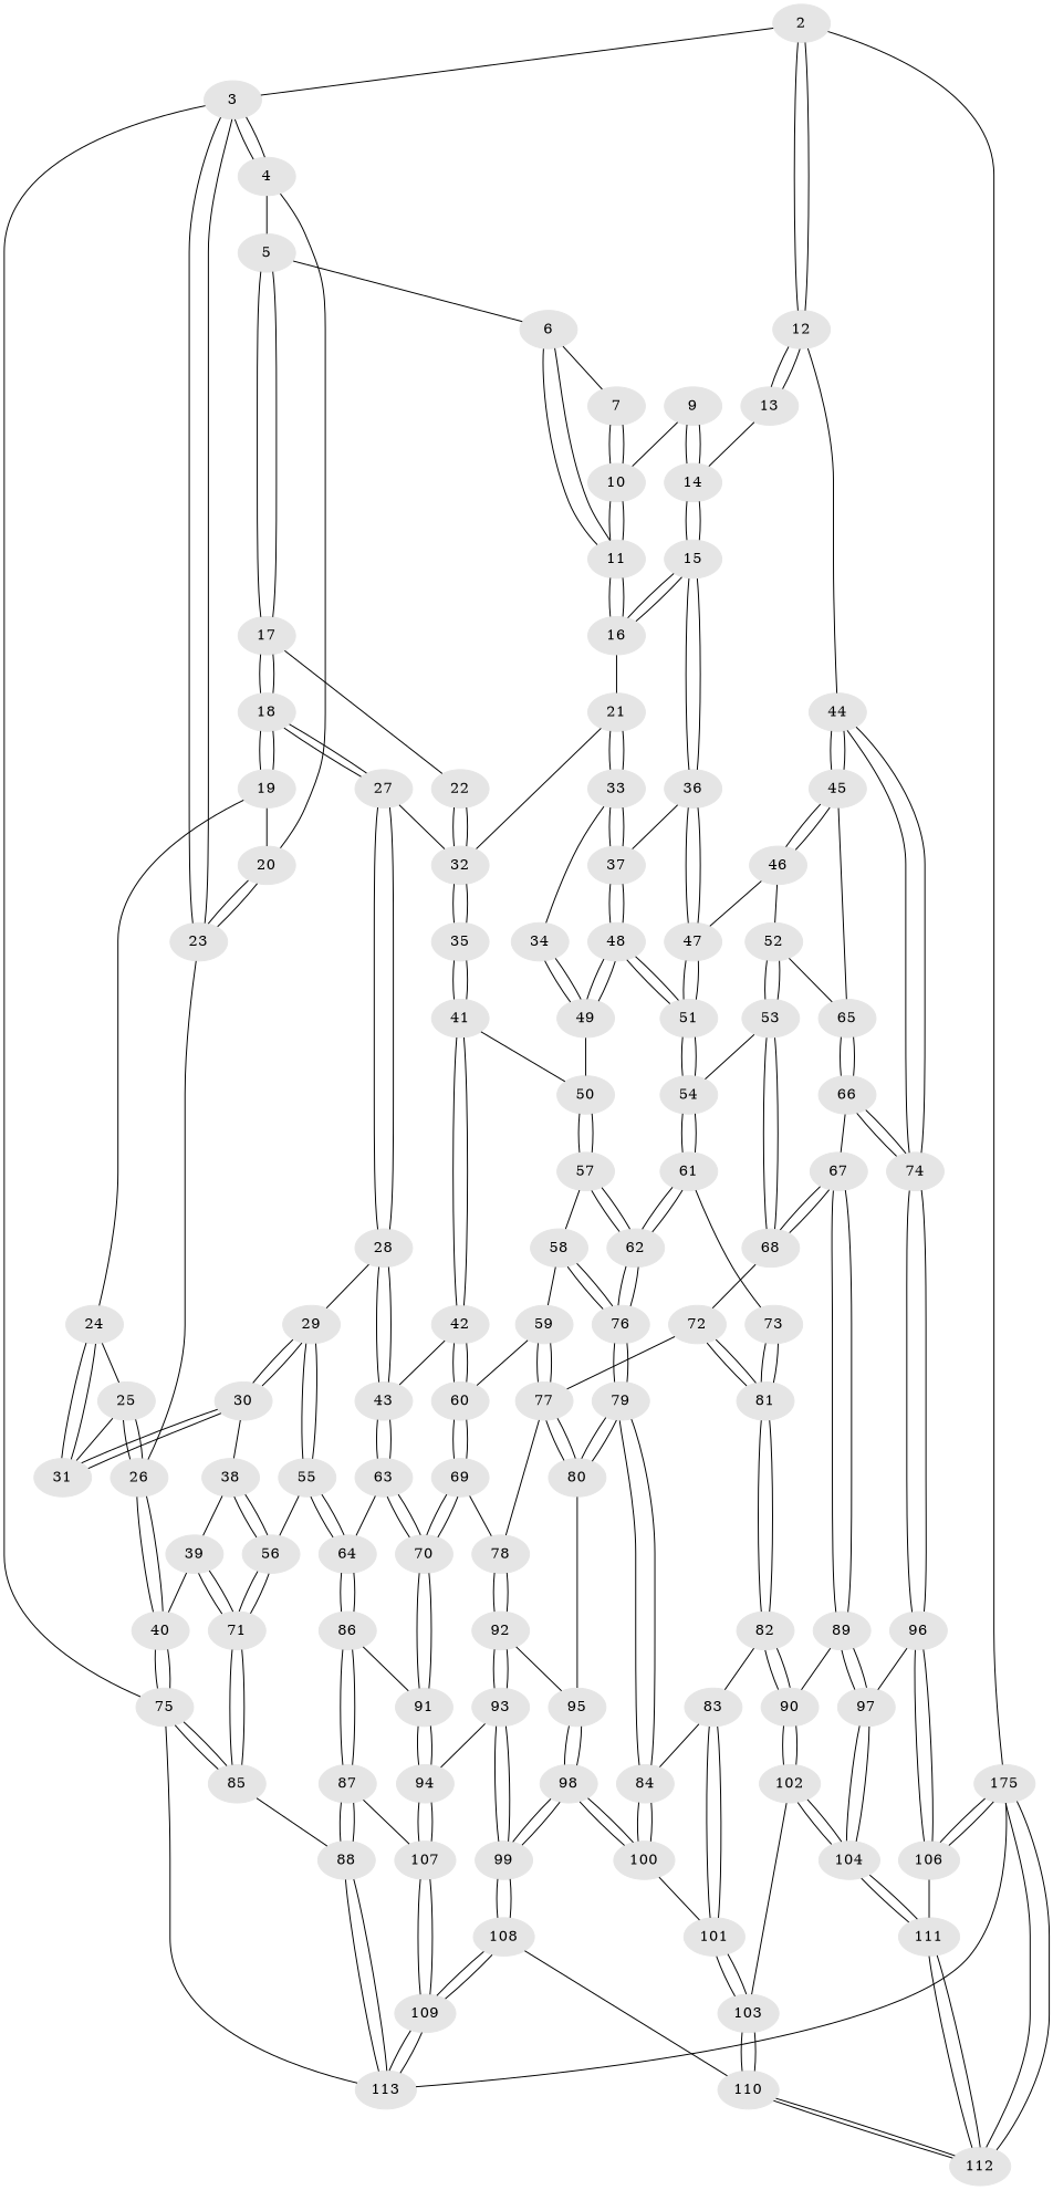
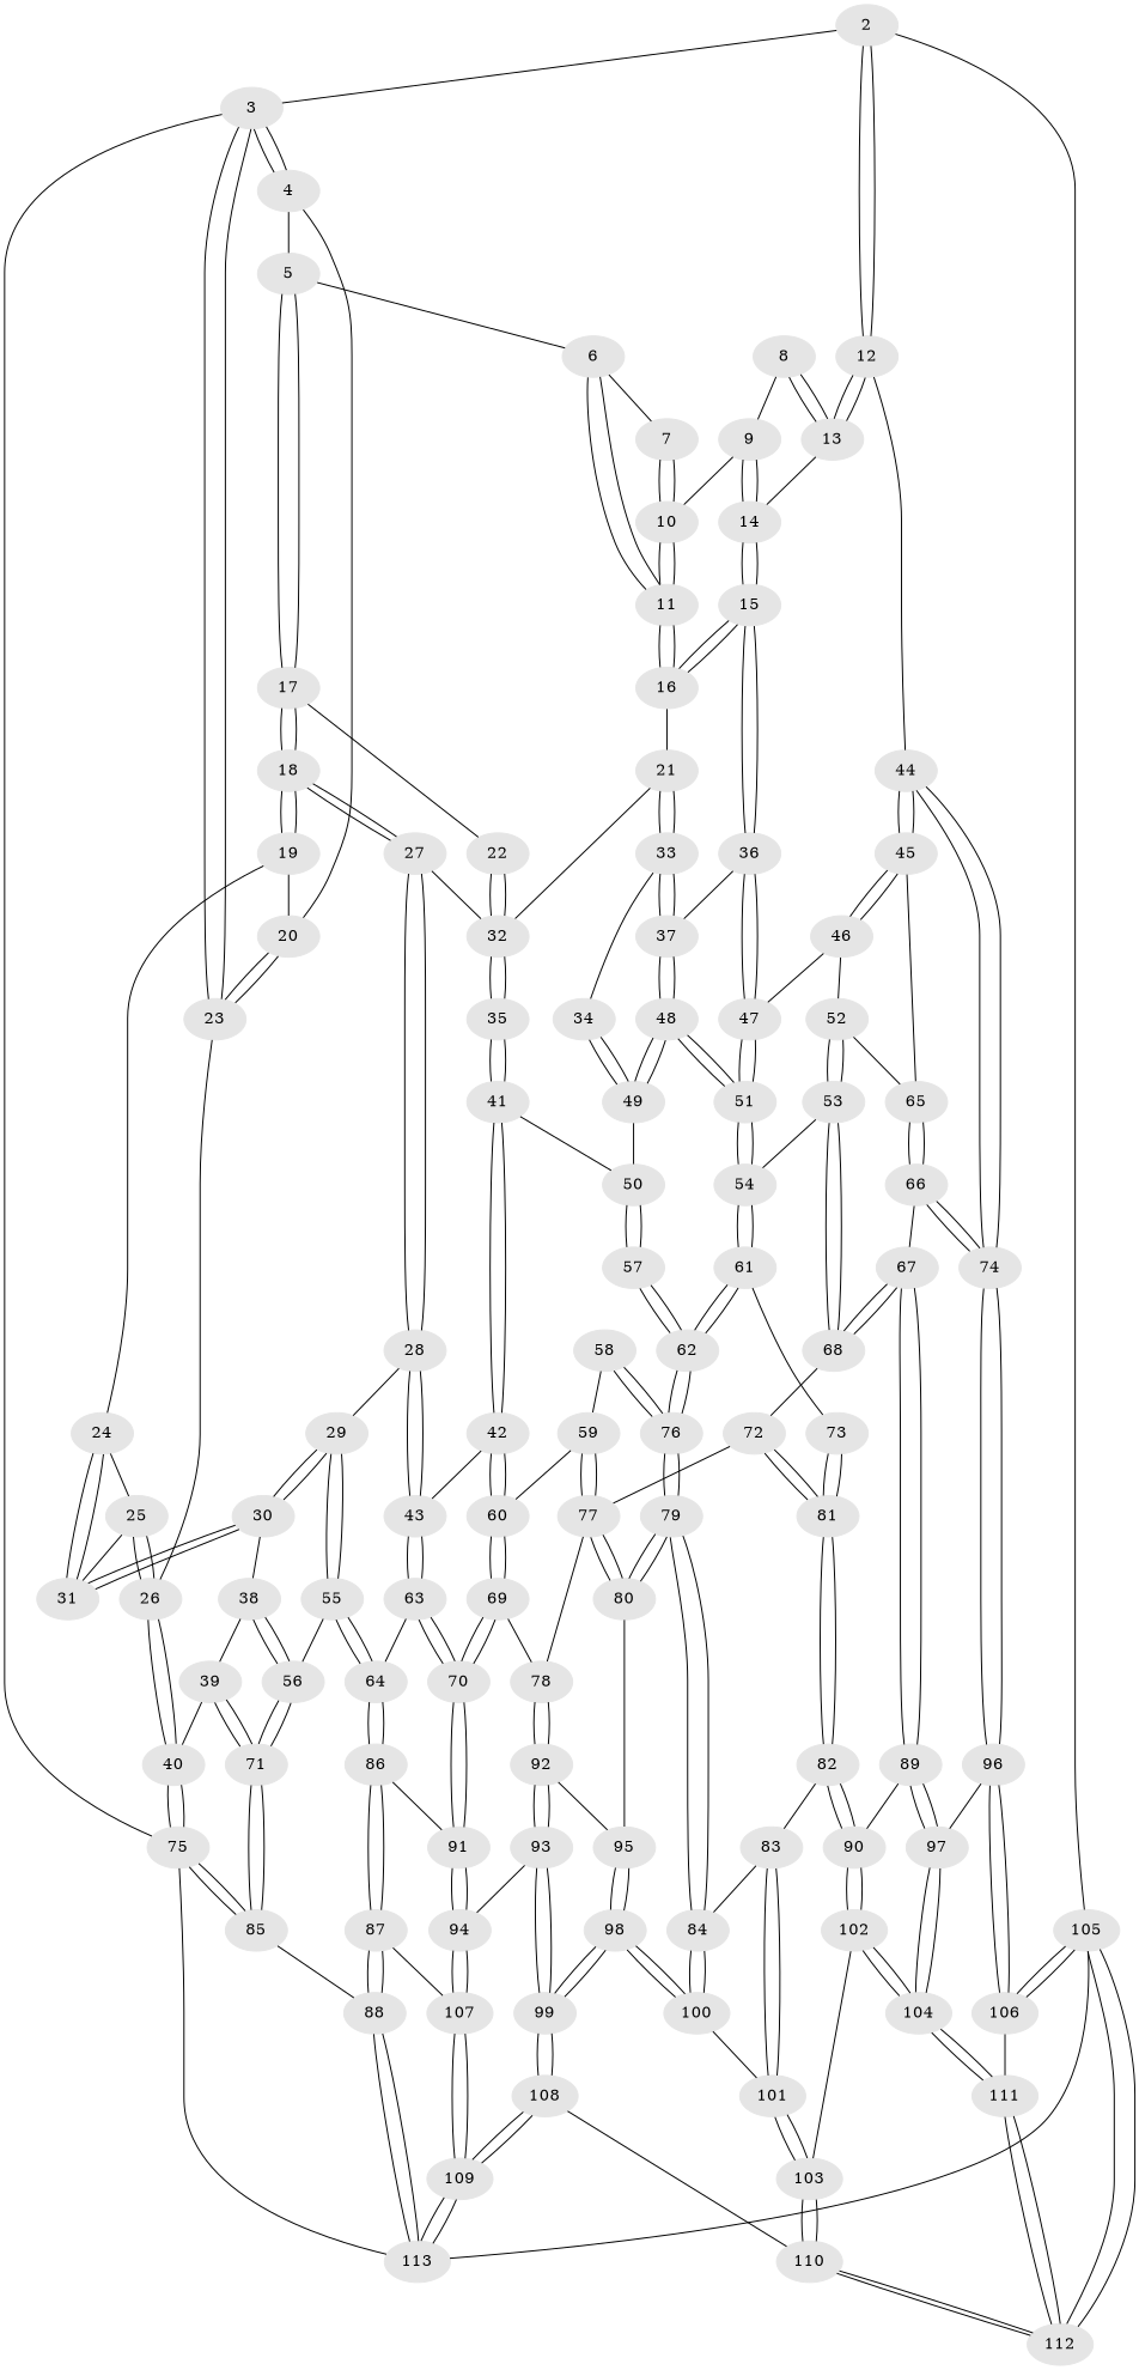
  graph {
    node [color=gray90 style=filled]
    2
    3
    12
-   105 [label=175]
+   105
+   8
    9
    13
    4
    23
    75
    44
    113
    106
    112
    5
    20
    26
    85
    6
    17
    7
    11
    18
    22
    10
    16
    14
    15
    21
    45
    74
    36
    37
    47
    33
    32
    19
    27
    24
    28
    25
    31
    34
    35
    40
    29
    43
    30
    55
    63
    38
    56
    64
    39
    41
    49
    48
    50
    42
    51
    71
    60
    57
    69
    70
    46
    65
    96
    52
    66
    53
    54
    58
    62
    61
    68
    72
    73
    86
    59
    76
    77
    79
    78
    80
    81
    91
    87
    67
    89
    90
    97
    92
    94
    88
    82
    84
    95
    93
    100
    98
    83
    101
    102
    103
    107
    109
    104
    99
    108
    111
    110
    2 -- 3
    2 -- 12
    2 -- 12
    2 -- 105
    3 -- 4
    3 -- 4
    3 -- 23
    3 -- 23
    3 -- 75
    12 -- 13
    12 -- 13
    12 -- 44
    105 -- 113
    105 -- 106
    105 -- 106
    105 -- 112
    105 -- 112
+   8 -- 9
+   8 -- 13
+   8 -- 13
    9 -- 10
    9 -- 14
    9 -- 14
    13 -- 14
    4 -- 5
    4 -- 20
    23 -- 26
    75 -- 113
    75 -- 85
    75 -- 85
    44 -- 45
    44 -- 45
    44 -- 74
    44 -- 74
    106 -- 111
    5 -- 6
    5 -- 17
    5 -- 17
    20 -- 23
    20 -- 23
    26 -- 40
    26 -- 40
    85 -- 88
    6 -- 7
    6 -- 11
    6 -- 11
    17 -- 18
    17 -- 18
    17 -- 22
    7 -- 10
    7 -- 10
    11 -- 16
    11 -- 16
    18 -- 19
    18 -- 19
    18 -- 27
    18 -- 27
    22 -- 32
    22 -- 32
    10 -- 11
    10 -- 11
    16 -- 21
    14 -- 15
    14 -- 15
    15 -- 16
    15 -- 16
    15 -- 36
    15 -- 36
    21 -- 33
    21 -- 33
    21 -- 32
    45 -- 46
    45 -- 46
    45 -- 65
    74 -- 96
    74 -- 96
    36 -- 37
    36 -- 47
    36 -- 47
    37 -- 48
    37 -- 48
    47 -- 51
    47 -- 51
    33 -- 37
    33 -- 37
    33 -- 34
    32 -- 35
    32 -- 35
    19 -- 20
    19 -- 24
    27 -- 32
    27 -- 28
    27 -- 28
    24 -- 25
    24 -- 31
    24 -- 31
    28 -- 29
    28 -- 43
    28 -- 43
    25 -- 26
    25 -- 26
    25 -- 31
    34 -- 49
    34 -- 49
    35 -- 41
    35 -- 41
    40 -- 75
    40 -- 75
    29 -- 30
    29 -- 30
    29 -- 55
    29 -- 55
    43 -- 63
    43 -- 63
    30 -- 31
    30 -- 31
    30 -- 38
    55 -- 56
    55 -- 64
    55 -- 64
    63 -- 64
    63 -- 70
    63 -- 70
    38 -- 56
    38 -- 56
    38 -- 39
    56 -- 71
    56 -- 71
    64 -- 86
    64 -- 86
    39 -- 40
    39 -- 71
    39 -- 71
    41 -- 50
    41 -- 42
    41 -- 42
    49 -- 50
    48 -- 49
    48 -- 49
    48 -- 51
    48 -- 51
    50 -- 57
    50 -- 57
    42 -- 43
    42 -- 60
    42 -- 60
    51 -- 54
    51 -- 54
    71 -- 85
    71 -- 85
    60 -- 69
    60 -- 69
-   57 -- 58
    57 -- 62
    57 -- 62
    69 -- 70
    69 -- 70
    69 -- 78
    70 -- 91
    70 -- 91
    46 -- 47
    46 -- 52
    65 -- 66
    65 -- 66
    96 -- 106
    96 -- 106
    96 -- 97
    52 -- 65
    52 -- 53
    52 -- 53
    66 -- 74
    66 -- 74
    66 -- 67
    53 -- 54
    53 -- 68
    53 -- 68
    54 -- 61
    54 -- 61
    58 -- 59
    58 -- 76
    58 -- 76
    62 -- 76
    62 -- 76
    61 -- 62
    61 -- 62
    61 -- 73
    68 -- 72
    72 -- 77
    72 -- 81
    72 -- 81
    73 -- 81
    73 -- 81
    86 -- 91
    86 -- 87
    86 -- 87
    59 -- 60
    59 -- 77
    59 -- 77
    76 -- 79
    76 -- 79
    77 -- 78
    77 -- 80
    77 -- 80
    79 -- 80
    79 -- 80
    79 -- 84
    79 -- 84
    78 -- 92
    78 -- 92
    80 -- 95
    81 -- 82
    81 -- 82
    91 -- 94
    91 -- 94
    87 -- 88
    87 -- 88
    87 -- 107
    67 -- 68
    67 -- 68
    67 -- 89
    67 -- 89
    89 -- 90
    89 -- 97
    89 -- 97
    90 -- 102
    90 -- 102
    97 -- 104
    97 -- 104
    92 -- 95
    92 -- 93
    92 -- 93
    94 -- 107
    94 -- 107
    88 -- 113
    88 -- 113
    82 -- 90
    82 -- 90
    82 -- 83
    84 -- 100
    84 -- 100
    95 -- 98
    95 -- 98
    93 -- 94
    93 -- 99
    93 -- 99
    100 -- 101
    98 -- 100
    98 -- 100
    98 -- 99
    98 -- 99
    83 -- 84
    83 -- 101
    83 -- 101
    101 -- 103
    101 -- 103
    102 -- 103
    102 -- 104
    102 -- 104
    103 -- 110
    103 -- 110
    107 -- 109
    107 -- 109
    109 -- 113
    109 -- 113
    104 -- 111
    104 -- 111
    99 -- 108
    99 -- 108
    108 -- 109
    108 -- 109
    108 -- 110
    111 -- 112
    111 -- 112
    110 -- 112
    110 -- 112
  }
